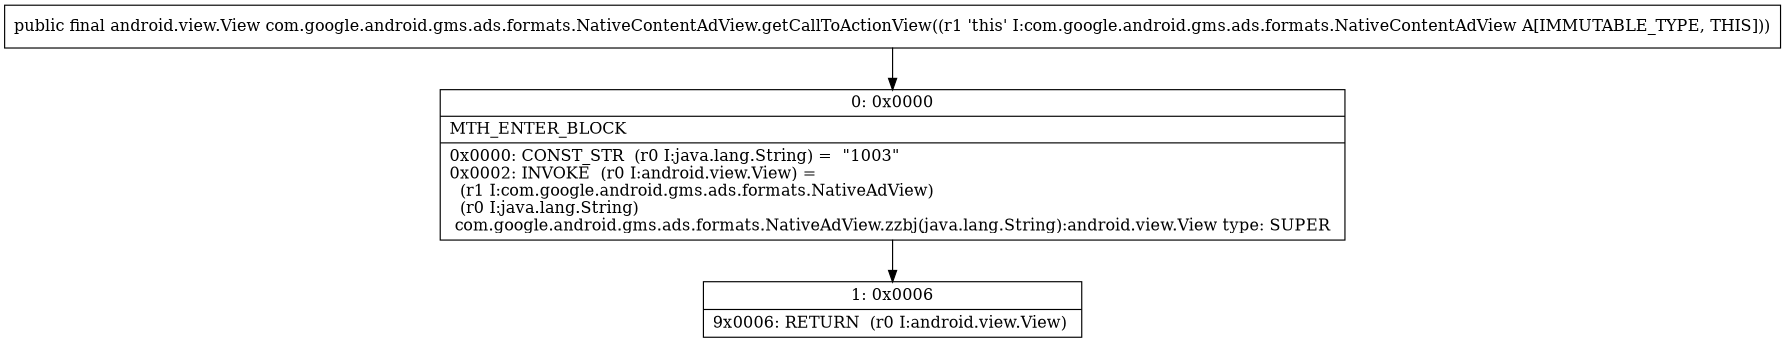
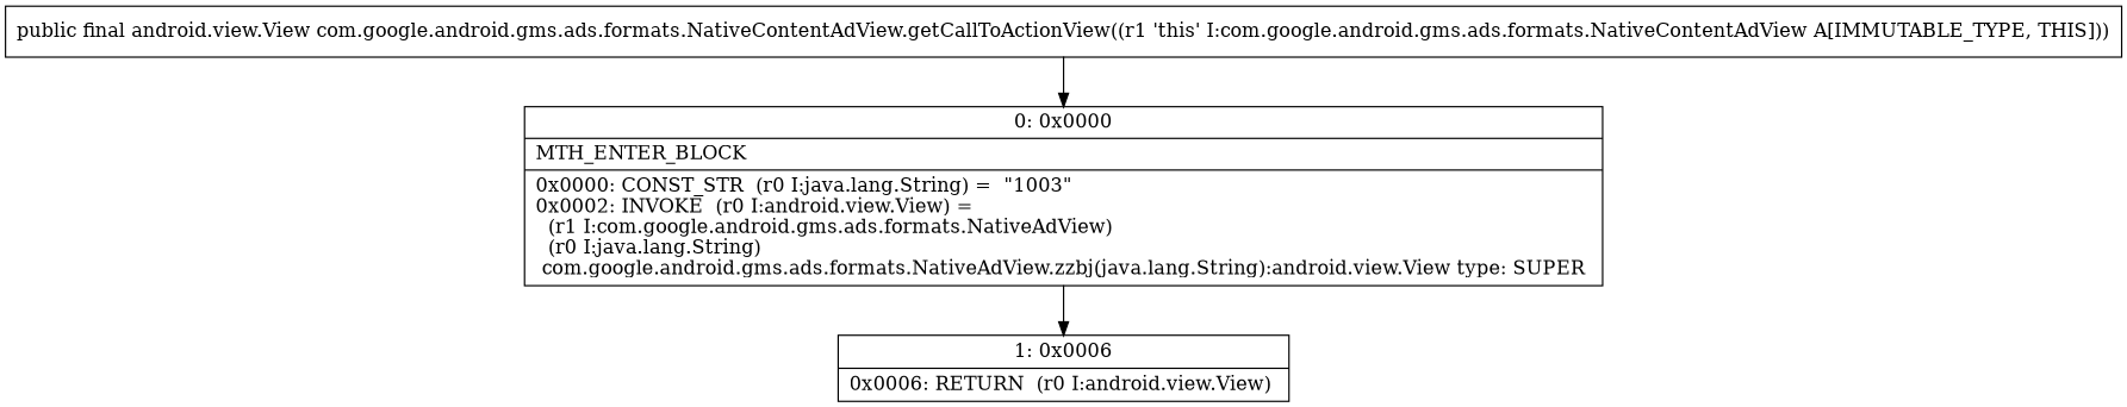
  digraph {
    node [shape=record]
    n1 [label="{0\:\ 0x0000|MTH_ENTER_BLOCK\l|0x0000: CONST_STR  (r0 I:java.lang.String) =  \"1003\" \l0x0002: INVOKE  (r0 I:android.view.View) = \l  (r1 I:com.google.android.gms.ads.formats.NativeAdView)\l  (r0 I:java.lang.String)\l com.google.android.gms.ads.formats.NativeAdView.zzbj(java.lang.String):android.view.View type: SUPER \l}"]
-   n2 [label="{1\:\ 0x0006|9x0006: RETURN  (r0 I:android.view.View) \l}"]
+   n2 [label="{1\:\ 0x0006|0x0006: RETURN  (r0 I:android.view.View) \l}"]
    n3 [label="{public final android.view.View com.google.android.gms.ads.formats.NativeContentAdView.getCallToActionView((r1 'this' I:com.google.android.gms.ads.formats.NativeContentAdView A[IMMUTABLE_TYPE, THIS])) }"]
    n1 -> n2
    n3 -> n1
  }
